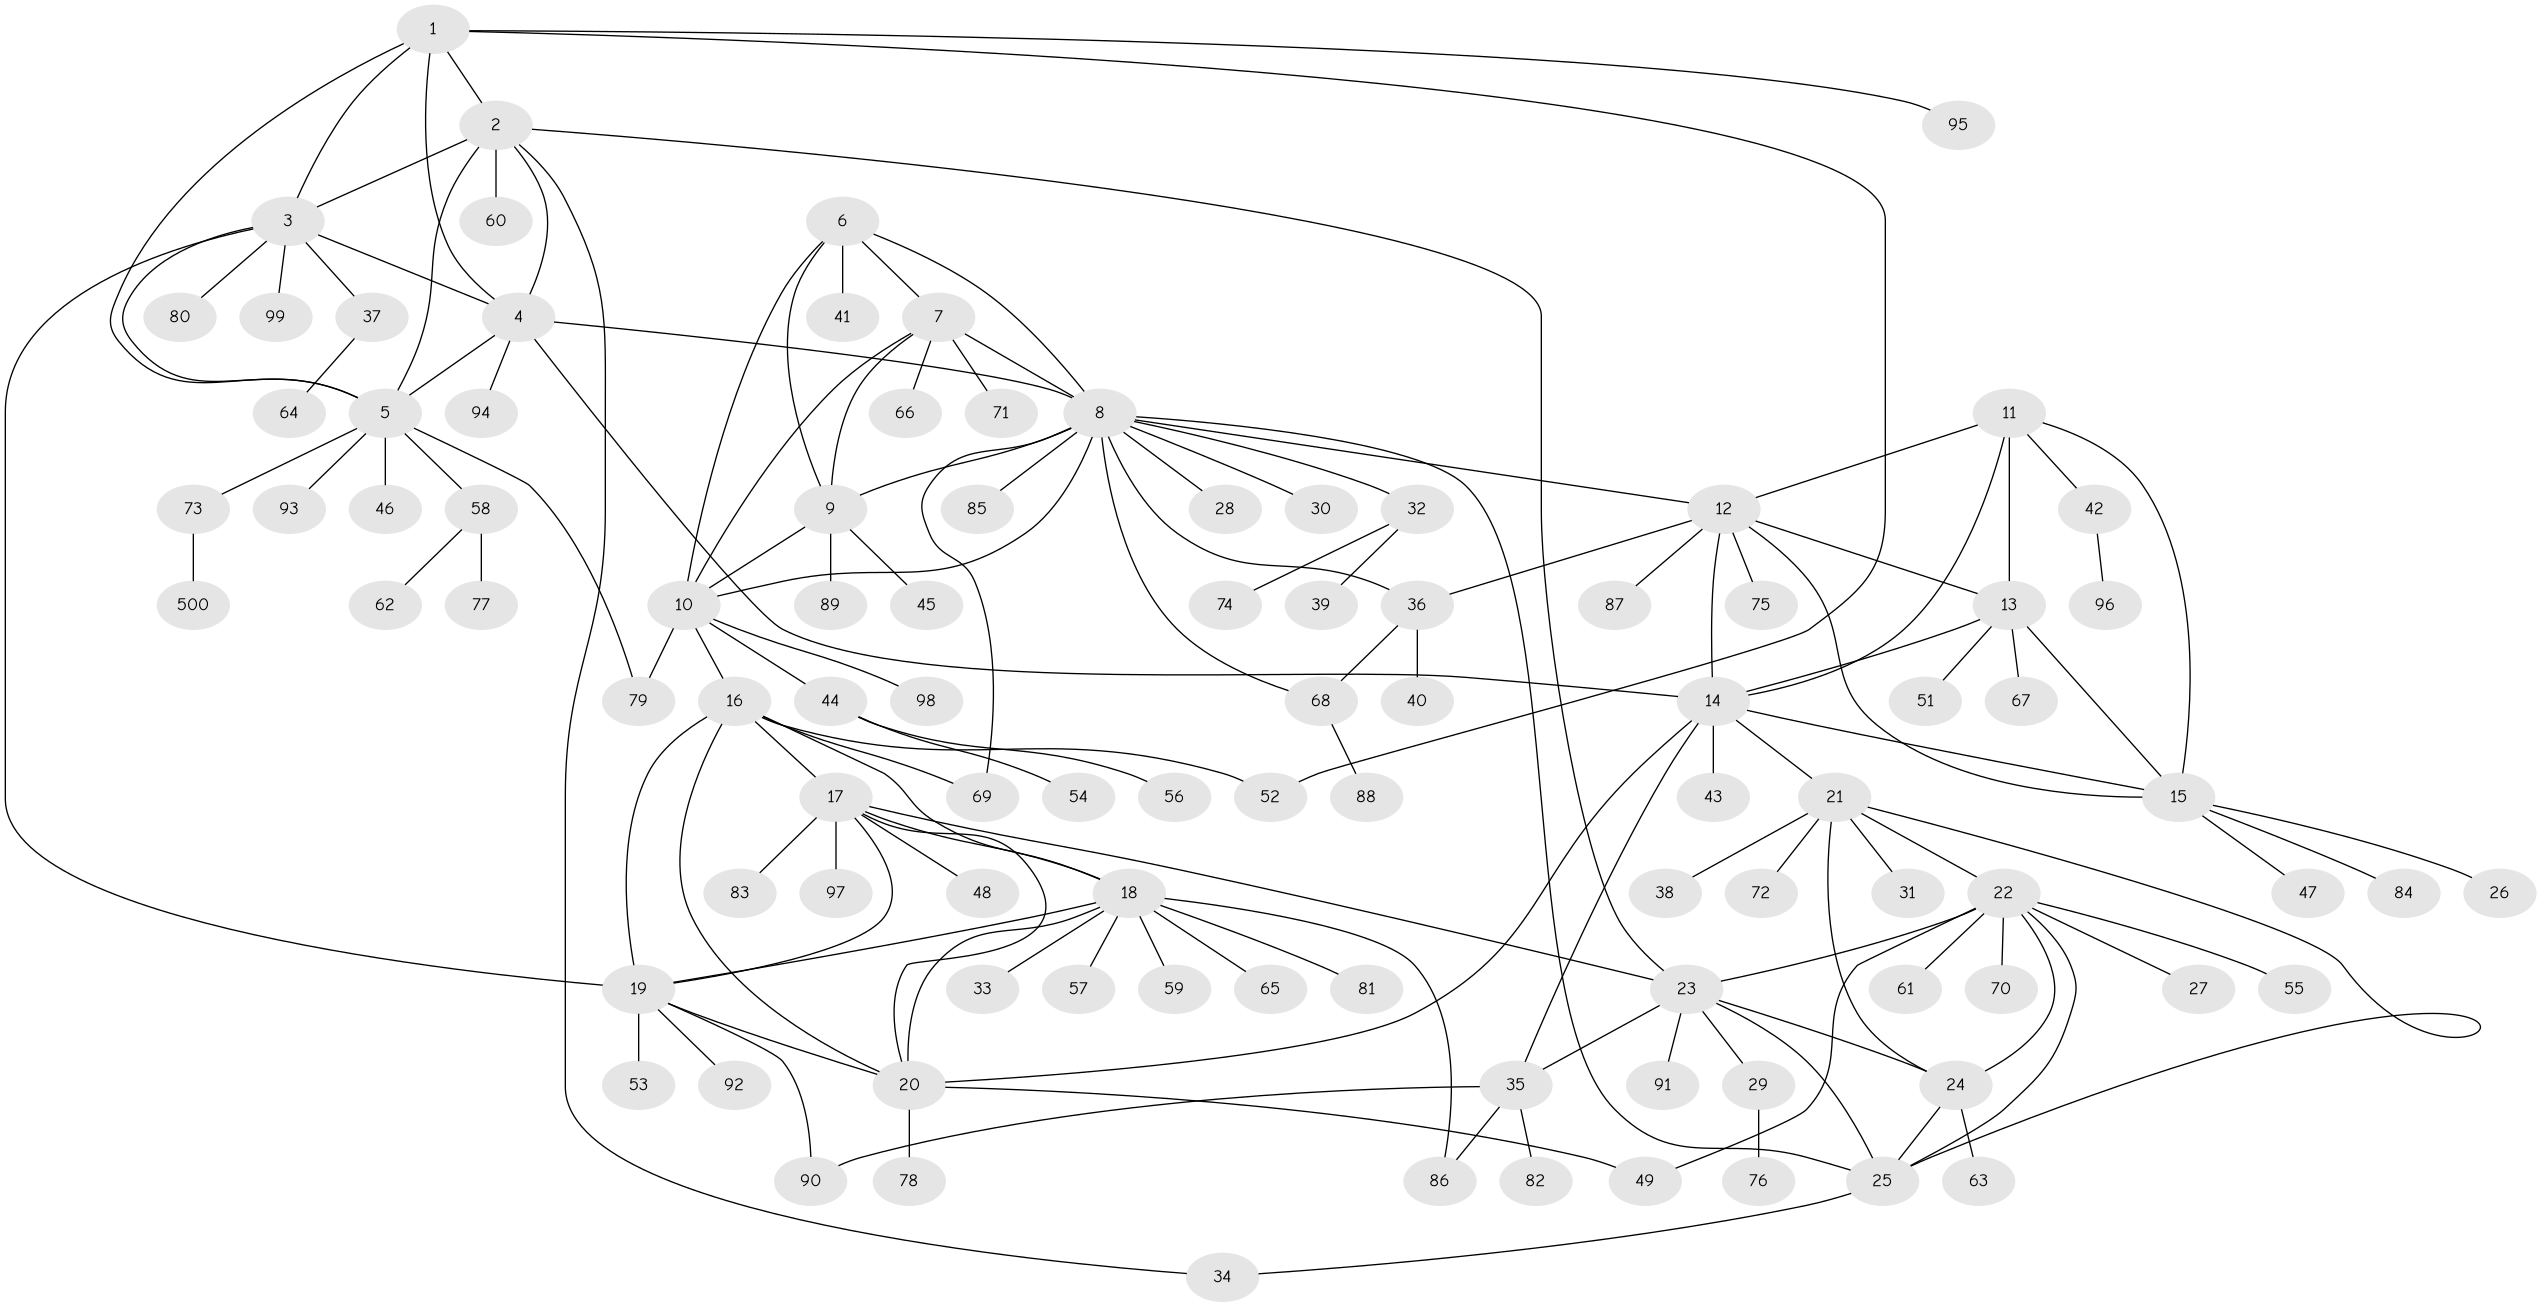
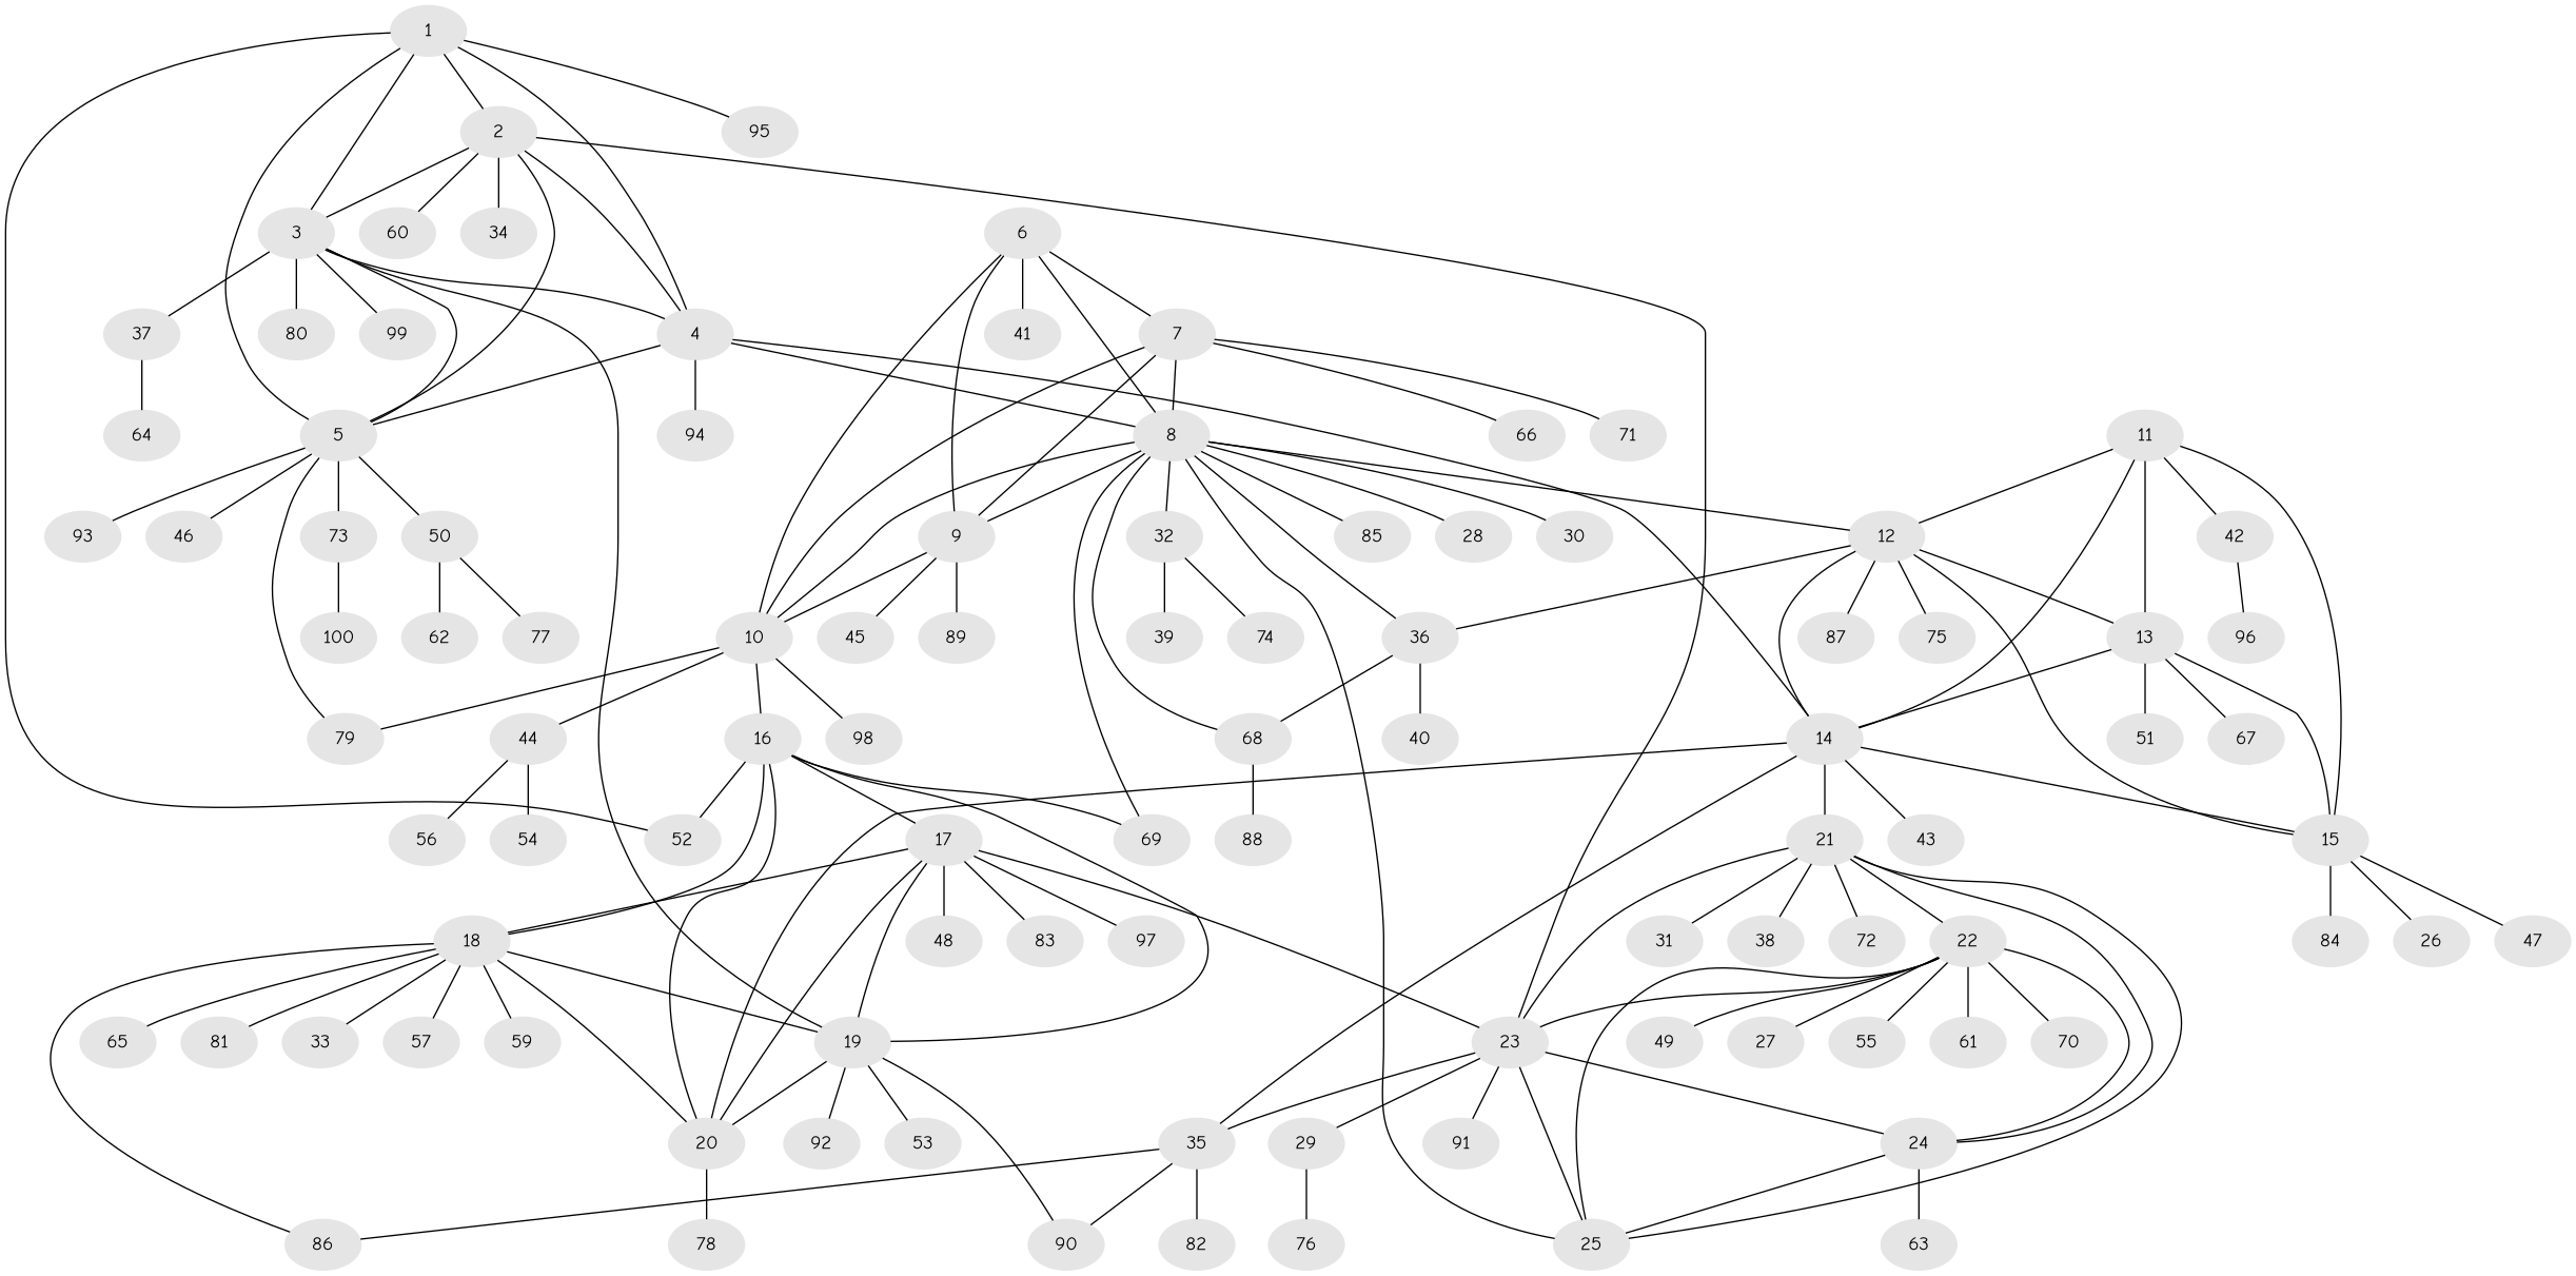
  graph {
    fontname="Comic Neue"
    node [color=gray90 fontname="Comic Neue" style=filled]
    edge [fontname="Comic Neue"]
    1
    2
    3
    4
    5
    52
    95
    23
    34
    60
    19
    37
    80
    99
    8
    14
    94
    46
-   58
+   58 [label=50]
    73
    79
    93
    25
    35
    24
    29
    91
    20
    53
    90
    92
    64
    9
    10
    12
    28
    30
    32
    36
    68
    69
    85
    15
    21
    43
    62
    77
-   100 [label=500]
+   100
    6
    7
    41
    66
    71
    45
    89
    16
    44
    98
    13
    75
    87
    39
    74
    40
    88
    17
    18
    54
    56
    11
    42
    51
    67
    26
    47
    84
    96
    49
    78
    22
    31
    38
    72
    86
    82
    48
    83
    97
    33
    57
    59
    65
    81
    27
    55
    61
    70
    63
    76
    1 -- 2
    1 -- 3
    1 -- 4
    1 -- 5
    1 -- 52
    1 -- 95
    2 -- 3
    2 -- 4
    2 -- 5
    2 -- 23
    2 -- 34
    2 -- 60
    3 -- 4
    3 -- 5
    3 -- 19
    3 -- 37
    3 -- 80
    3 -- 99
    4 -- 5
    4 -- 8
    4 -- 14
    4 -- 94
    5 -- 46
    5 -- 58
    5 -- 73
    5 -- 79
    5 -- 93
    23 -- 25
    23 -- 35
    23 -- 24
    23 -- 29
    23 -- 91
    19 -- 20
    19 -- 53
    19 -- 90
    19 -- 92
    37 -- 64
    8 -- 25
    8 -- 9
    8 -- 10
    8 -- 12
    8 -- 28
    8 -- 30
    8 -- 32
    8 -- 36
    8 -- 68
    8 -- 69
    8 -- 85
    14 -- 35
    14 -- 20
    14 -- 15
    14 -- 21
    14 -- 43
    58 -- 62
    58 -- 77
    73 -- 100
-   25 -- 34
    35 -- 90
    35 -- 86
    35 -- 82
    24 -- 25
    24 -- 63
    29 -- 76
-   20 -- 49
    20 -- 78
    9 -- 10
    9 -- 45
    9 -- 89
    10 -- 79
    10 -- 16
    10 -- 44
    10 -- 98
    12 -- 14
    12 -- 36
    12 -- 15
    12 -- 13
    12 -- 75
    12 -- 87
    32 -- 39
    32 -- 74
    36 -- 68
    36 -- 40
    68 -- 88
    15 -- 26
    15 -- 47
    15 -- 84
+   21 -- 23
    21 -- 25
    21 -- 24
    21 -- 22
    21 -- 31
    21 -- 38
    21 -- 72
    6 -- 8
    6 -- 9
    6 -- 10
    6 -- 7
    6 -- 41
    7 -- 8
    7 -- 9
    7 -- 10
    7 -- 66
    7 -- 71
    16 -- 52
    16 -- 19
    16 -- 20
    16 -- 69
    16 -- 17
    16 -- 18
    44 -- 54
    44 -- 56
    13 -- 14
    13 -- 15
    13 -- 51
    13 -- 67
    17 -- 23
    17 -- 19
    17 -- 20
    17 -- 18
    17 -- 48
    17 -- 83
    17 -- 97
    18 -- 19
    18 -- 20
    18 -- 86
    18 -- 33
    18 -- 57
    18 -- 59
    18 -- 65
    18 -- 81
    11 -- 14
    11 -- 12
    11 -- 15
    11 -- 13
    11 -- 42
    42 -- 96
    22 -- 23
    22 -- 25
    22 -- 24
    22 -- 49
    22 -- 27
    22 -- 55
    22 -- 61
    22 -- 70
  }
